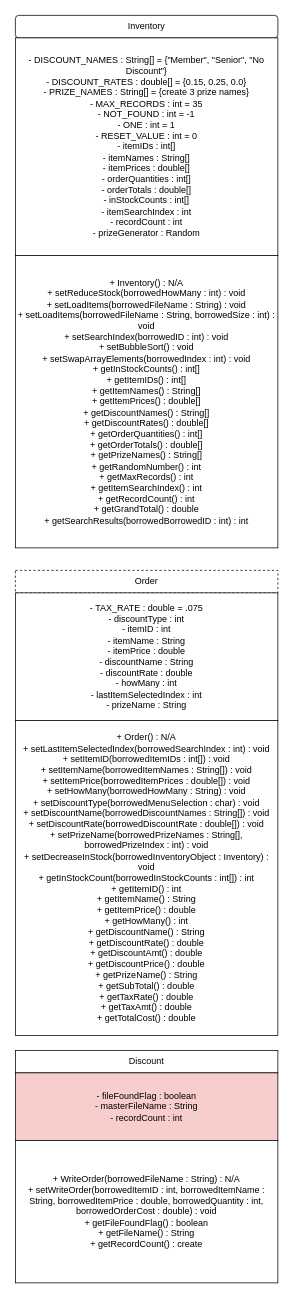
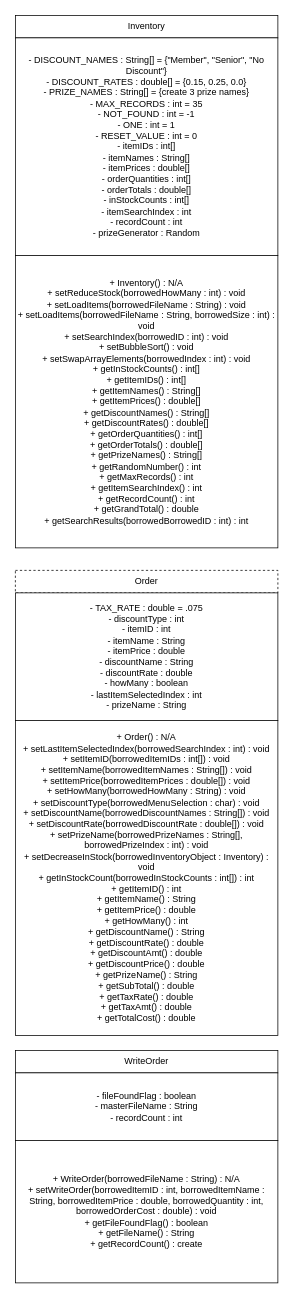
  <mxCell id="0" />
  <mxCell id="1" parent="0" />
- <mxCell id="2" value="Inventory" style="whiteSpace=wrap;html=1;rounded=1;" parent="1" vertex="1"><mxGeometry x="20" y="20" width="350" height="30" as="geometry" /></mxCell>
+ <mxCell id="2" value="Inventory" style="rounded=0;whiteSpace=wrap;html=1;" parent="1" vertex="1"><mxGeometry x="20" y="20" width="350" height="30" as="geometry" /></mxCell>
  <mxCell id="3" value="&lt;div&gt;- DISCOUNT_NAMES : String[] = {&quot;Member&quot;, &quot;Senior&quot;, &quot;No Discount&quot;}&lt;/div&gt;&lt;div&gt;- DISCOUNT_RATES : double[] = {0.15, 0.25, 0.0}&lt;/div&gt;&lt;div&gt;- PRIZE_NAMES : String[] = {create 3 prize names}&lt;/div&gt;&lt;div&gt;- MAX_RECORDS : int = 35&lt;/div&gt;&lt;div&gt;- NOT_FOUND : int = -1&lt;/div&gt;&lt;div&gt;- ONE : int = 1&lt;/div&gt;&lt;div&gt;- RESET_VALUE : int = 0&lt;/div&gt;&lt;div&gt;- itemIDs : int[]&lt;/div&gt;&lt;div&gt;- itemNames : String[]&lt;/div&gt;&lt;div&gt;- itemPrices : double[]&lt;/div&gt;&lt;div&gt;- orderQuantities : int[]&lt;/div&gt;&lt;div&gt;- orderTotals : double[]&lt;/div&gt;&lt;div&gt;- inStockCounts : int[]&lt;/div&gt;&lt;div&gt;- itemSearchIndex : int&lt;/div&gt;&lt;div&gt;- recordCount : int&lt;/div&gt;&lt;div&gt;- prizeGenerator : Random&lt;br&gt;&lt;/div&gt;" style="rounded=0;whiteSpace=wrap;html=1;" parent="1" vertex="1"><mxGeometry x="20" y="50" width="350" height="290" as="geometry" /></mxCell>
  <mxCell id="4" value="&lt;div&gt;+ Inventory() : N/A&lt;/div&gt;&lt;div&gt;+ setReduceStock(borrowedHowMany : int) : void&lt;/div&gt;&lt;div&gt;+ setLoadItems(borrowedFileName : String) : void&lt;/div&gt;&lt;div&gt;+ setLoadItems(borrowedFileName : String, borrowedSize : int) : void&lt;/div&gt;&lt;div&gt;+ setSearchIndex(borrowedID : int) : void&lt;/div&gt;&lt;div&gt;+ setBubbleSort() : void&lt;/div&gt;&lt;div&gt;+ setSwapArrayElements(borrowedIndex : int) : void&lt;/div&gt;&lt;div&gt;+ getInStockCounts() : int[]&lt;/div&gt;&lt;div&gt;+ getItemIDs() : int[]&lt;/div&gt;&lt;div&gt;+ getItemNames() : String[]&lt;/div&gt;&lt;div&gt;+ getItemPrices() : double[]&lt;/div&gt;&lt;div&gt;+ getDiscountNames() : String[]&lt;/div&gt;&lt;div&gt;+ getDiscountRates() : double[]&lt;/div&gt;&lt;div&gt;+ getOrderQuantities() : int[]&lt;/div&gt;&lt;div&gt;+ getOrderTotals() : double[]&lt;/div&gt;&lt;div&gt;+ getPrizeNames() : String[]&lt;/div&gt;&lt;div&gt;+ getRandomNumber() : int&lt;/div&gt;&lt;div&gt;+ getMaxRecords() : int&lt;/div&gt;&lt;div&gt;+ getItemSearchIndex() : int&lt;/div&gt;&lt;div&gt;+ getRecordCount() : int&lt;/div&gt;&lt;div&gt;+ getGrandTotal() : double&lt;/div&gt;&lt;div&gt;+ getSearchResults(borrowedBorrowedID : int) : int&lt;br&gt;&lt;/div&gt;" style="rounded=0;whiteSpace=wrap;html=1;" parent="1" vertex="1"><mxGeometry x="20" y="340" width="350" height="390" as="geometry" /></mxCell>
  <mxCell id="5" value="Order" style="rounded=0;whiteSpace=wrap;html=1;dashed=1;" vertex="1" parent="1"><mxGeometry x="20" y="760" width="350" height="30" as="geometry" /></mxCell>
- <mxCell id="6" value="&lt;div&gt;- TAX_RATE : double = .075&lt;/div&gt;&lt;div&gt;- discountType : int&lt;/div&gt;&lt;div&gt;- itemID : int&lt;/div&gt;&lt;div&gt;- itemName : String&lt;/div&gt;&lt;div&gt;- itemPrice : double&lt;/div&gt;&lt;div&gt;- discountName : String&lt;/div&gt;&lt;div&gt;- discountRate : double&lt;/div&gt;&lt;div&gt;- howMany : int&lt;/div&gt;&lt;div&gt;- lastItemSelectedIndex : int&lt;/div&gt;&lt;div&gt;- prizeName : String&lt;br&gt;&lt;/div&gt;" style="rounded=0;whiteSpace=wrap;html=1;" vertex="1" parent="1"><mxGeometry x="20" y="790" width="350" height="170" as="geometry" /></mxCell>
+ <mxCell id="6" value="&lt;div&gt;- TAX_RATE : double = .075&lt;/div&gt;&lt;div&gt;- discountType : int&lt;/div&gt;&lt;div&gt;- itemID : int&lt;/div&gt;&lt;div&gt;- itemName : String&lt;/div&gt;&lt;div&gt;- itemPrice : double&lt;/div&gt;&lt;div&gt;- discountName : String&lt;/div&gt;&lt;div&gt;- discountRate : double&lt;/div&gt;&lt;div&gt;- howMany : boolean&lt;/div&gt;&lt;div&gt;- lastItemSelectedIndex : int&lt;/div&gt;&lt;div&gt;- prizeName : String&lt;br&gt;&lt;/div&gt;" style="rounded=0;whiteSpace=wrap;html=1;" vertex="1" parent="1"><mxGeometry x="20" y="790" width="350" height="170" as="geometry" /></mxCell>
  <mxCell id="7" value="&lt;div&gt;+ Order() : N/A&lt;/div&gt;&lt;div&gt;+ setLastItemSelectedIndex(borrowedSearchIndex : int) : void&lt;/div&gt;&lt;div&gt;+ setItemID(borrowedItemIDs : int[]) : void&lt;/div&gt;&lt;div&gt;+ setItemName(borrowedItemNames : String[]) : void&lt;/div&gt;&lt;div&gt;+ setItemPrice(borrowedItemPrices : double[]) : void&lt;/div&gt;&lt;div&gt;+ setHowMany(borrowedHowMany : String) : void&lt;/div&gt;&lt;div&gt;+ setDiscountType(borrowedMenuSelection : char) : void&lt;/div&gt;&lt;div&gt;+ setDiscountName(borrowedDiscountNames : String[]) : void&lt;/div&gt;&lt;div&gt;+ setDiscountRate(borrowedDiscountRate : double[]) : void&lt;/div&gt;&lt;div&gt;+ setPrizeName(borrowedPrizeNames : String[], borrowedPrizeIndex : int) : void&lt;/div&gt;&lt;div&gt;+ setDecreaseInStock(borrowedInventoryObject : Inventory) : void&lt;/div&gt;&lt;div&gt;+ getInStockCount(borrowedInStockCounts : int[]) : int&lt;/div&gt;&lt;div&gt;+ getItemID() : int&lt;/div&gt;&lt;div&gt;+ getItemName() : String&lt;/div&gt;&lt;div&gt;+ getItemPrice() : double&lt;/div&gt;&lt;div&gt;+ getHowMany() : int&lt;/div&gt;&lt;div&gt;+ getDiscountName() : String&lt;/div&gt;&lt;div&gt;+ getDiscountRate() : double&lt;/div&gt;&lt;div&gt;+ getDiscountAmt() : double&lt;/div&gt;&lt;div&gt;+ getDiscountPrice() : double&lt;/div&gt;&lt;div&gt;+ getPrizeName() : String&lt;/div&gt;&lt;div&gt;+ getSubTotal() : double&lt;/div&gt;&lt;div&gt;+ getTaxRate() : double&lt;/div&gt;&lt;div&gt;+ getTaxAmt() : double&lt;/div&gt;&lt;div&gt;+ getTotalCost() : double&lt;br&gt;&lt;/div&gt;" style="rounded=0;whiteSpace=wrap;html=1;" vertex="1" parent="1"><mxGeometry x="20" y="960" width="350" height="420" as="geometry" /></mxCell>
- <mxCell id="8" value="Discount" style="rounded=0;whiteSpace=wrap;html=1;" vertex="1" parent="1"><mxGeometry x="20" y="1400" width="350" height="30" as="geometry" /></mxCell>
- <mxCell id="9" value="&lt;div&gt;- fileFoundFlag : boolean&lt;/div&gt;&lt;div&gt;- masterFileName : String&lt;/div&gt;&lt;div&gt;- recordCount : int&lt;br&gt;&lt;/div&gt;" style="rounded=0;whiteSpace=wrap;html=1;fillColor=#f8cecc;" vertex="1" parent="1"><mxGeometry x="20" y="1430" width="350" height="90" as="geometry" /></mxCell>
+ <mxCell id="8" value="WriteOrder" style="rounded=0;whiteSpace=wrap;html=1;" vertex="1" parent="1"><mxGeometry x="20" y="1400" width="350" height="30" as="geometry" /></mxCell>
+ <mxCell id="9" value="&lt;div&gt;- fileFoundFlag : boolean&lt;/div&gt;&lt;div&gt;- masterFileName : String&lt;/div&gt;&lt;div&gt;- recordCount : int&lt;br&gt;&lt;/div&gt;" style="rounded=0;whiteSpace=wrap;html=1;" vertex="1" parent="1"><mxGeometry x="20" y="1430" width="350" height="90" as="geometry" /></mxCell>
  <mxCell id="10" value="&lt;div&gt;+ WriteOrder(borrowedFileName : String) : N/A&lt;/div&gt;&lt;div&gt;+ setWriteOrder(borrowedItemID : int, borrowedItemName : String, borrowedItemPrice : double, borrowedQuantity : int, borrowedOrderCost : double) : void&lt;/div&gt;&lt;div&gt;+ getFileFoundFlag() : boolean&lt;/div&gt;&lt;div&gt;+ getFileName() : String&lt;/div&gt;&lt;div&gt;+ getRecordCount() : create&lt;br&gt;&lt;/div&gt;" style="rounded=0;whiteSpace=wrap;html=1;" vertex="1" parent="1"><mxGeometry x="20" y="1520" width="350" height="190" as="geometry" /></mxCell>
